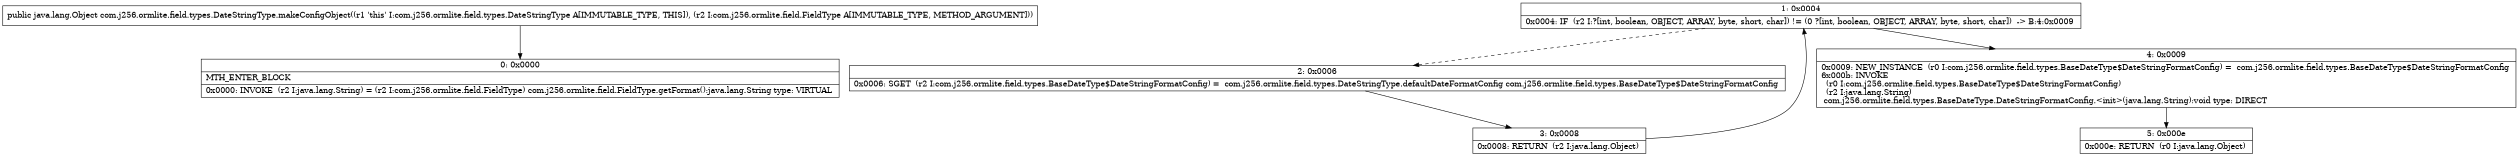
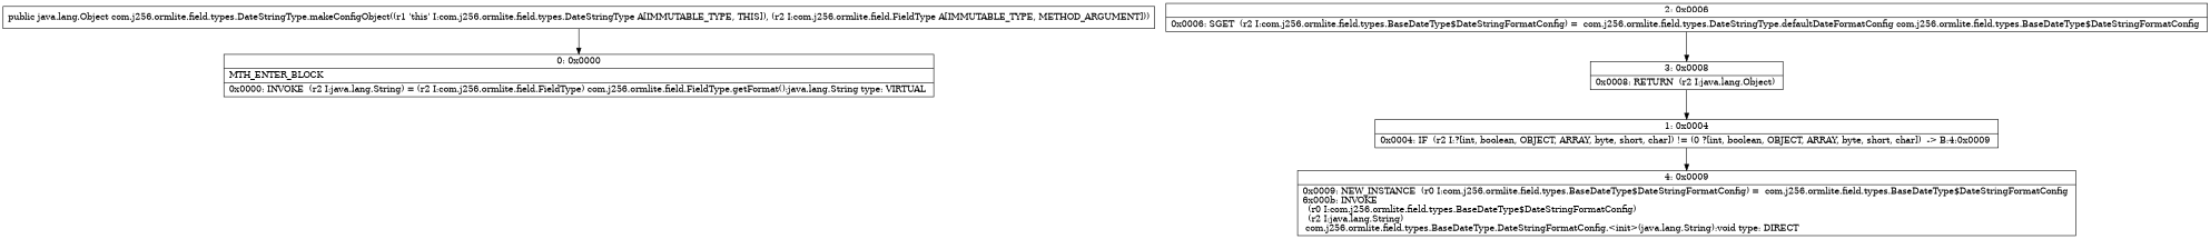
  digraph {
    node [shape=record]
    n1 [label="{0\:\ 0x0000|MTH_ENTER_BLOCK\l|0x0000: INVOKE  (r2 I:java.lang.String) = (r2 I:com.j256.ormlite.field.FieldType) com.j256.ormlite.field.FieldType.getFormat():java.lang.String type: VIRTUAL \l}"]
    n2 [label="{1\:\ 0x0004|0x0004: IF  (r2 I:?[int, boolean, OBJECT, ARRAY, byte, short, char]) != (0 ?[int, boolean, OBJECT, ARRAY, byte, short, char])  \-\> B:4:0x0009 \l}"]
    n3 [label="{2\:\ 0x0006|0x0006: SGET  (r2 I:com.j256.ormlite.field.types.BaseDateType$DateStringFormatConfig) =  com.j256.ormlite.field.types.DateStringType.defaultDateFormatConfig com.j256.ormlite.field.types.BaseDateType$DateStringFormatConfig \l}"]
    n4 [label="{4\:\ 0x0009|0x0009: NEW_INSTANCE  (r0 I:com.j256.ormlite.field.types.BaseDateType$DateStringFormatConfig) =  com.j256.ormlite.field.types.BaseDateType$DateStringFormatConfig \l6x000b: INVOKE  \l  (r0 I:com.j256.ormlite.field.types.BaseDateType$DateStringFormatConfig)\l  (r2 I:java.lang.String)\l com.j256.ormlite.field.types.BaseDateType.DateStringFormatConfig.\<init\>(java.lang.String):void type: DIRECT \l}"]
    n5 [label="{3\:\ 0x0008|0x0008: RETURN  (r2 I:java.lang.Object) \l}"]
-   n6 [label="{5\:\ 0x000e|0x000e: RETURN  (r0 I:java.lang.Object) \l}"]
    n7 [label="{public java.lang.Object com.j256.ormlite.field.types.DateStringType.makeConfigObject((r1 'this' I:com.j256.ormlite.field.types.DateStringType A[IMMUTABLE_TYPE, THIS]), (r2 I:com.j256.ormlite.field.FieldType A[IMMUTABLE_TYPE, METHOD_ARGUMENT])) }"]
-   n2 -> n3 [style=dashed]
    n2 -> n4
    n3 -> n5
-   n4 -> n6
    n5 -> n2
    n7 -> n1
  }
